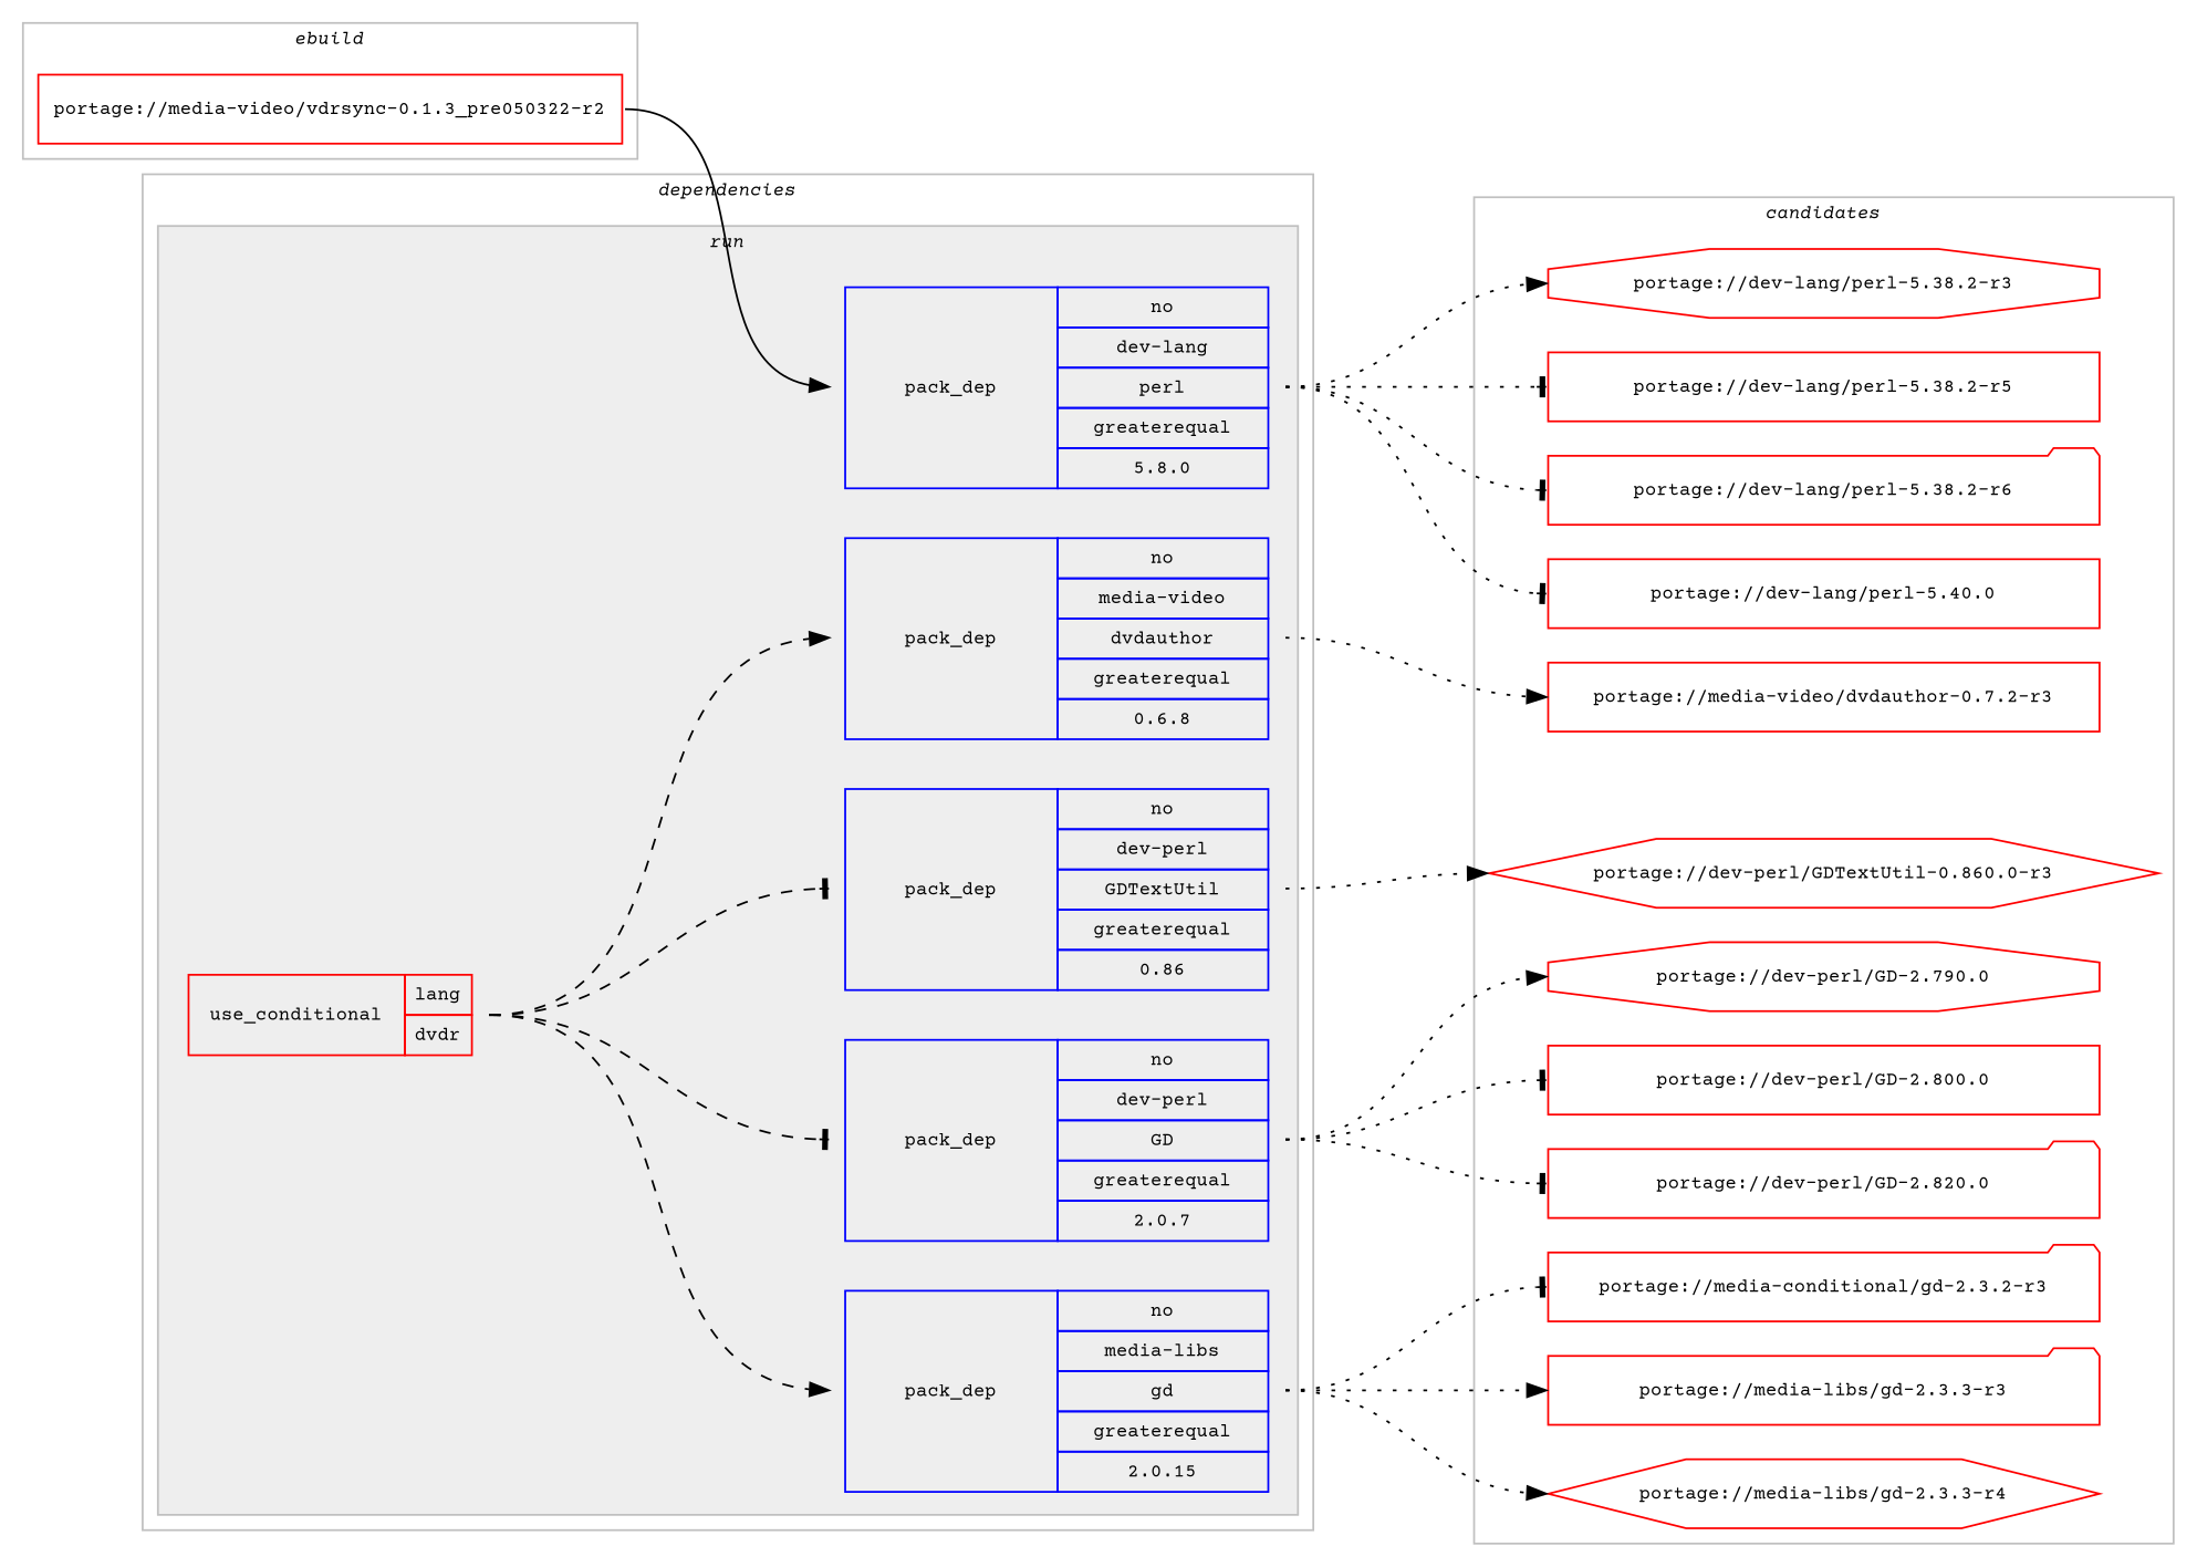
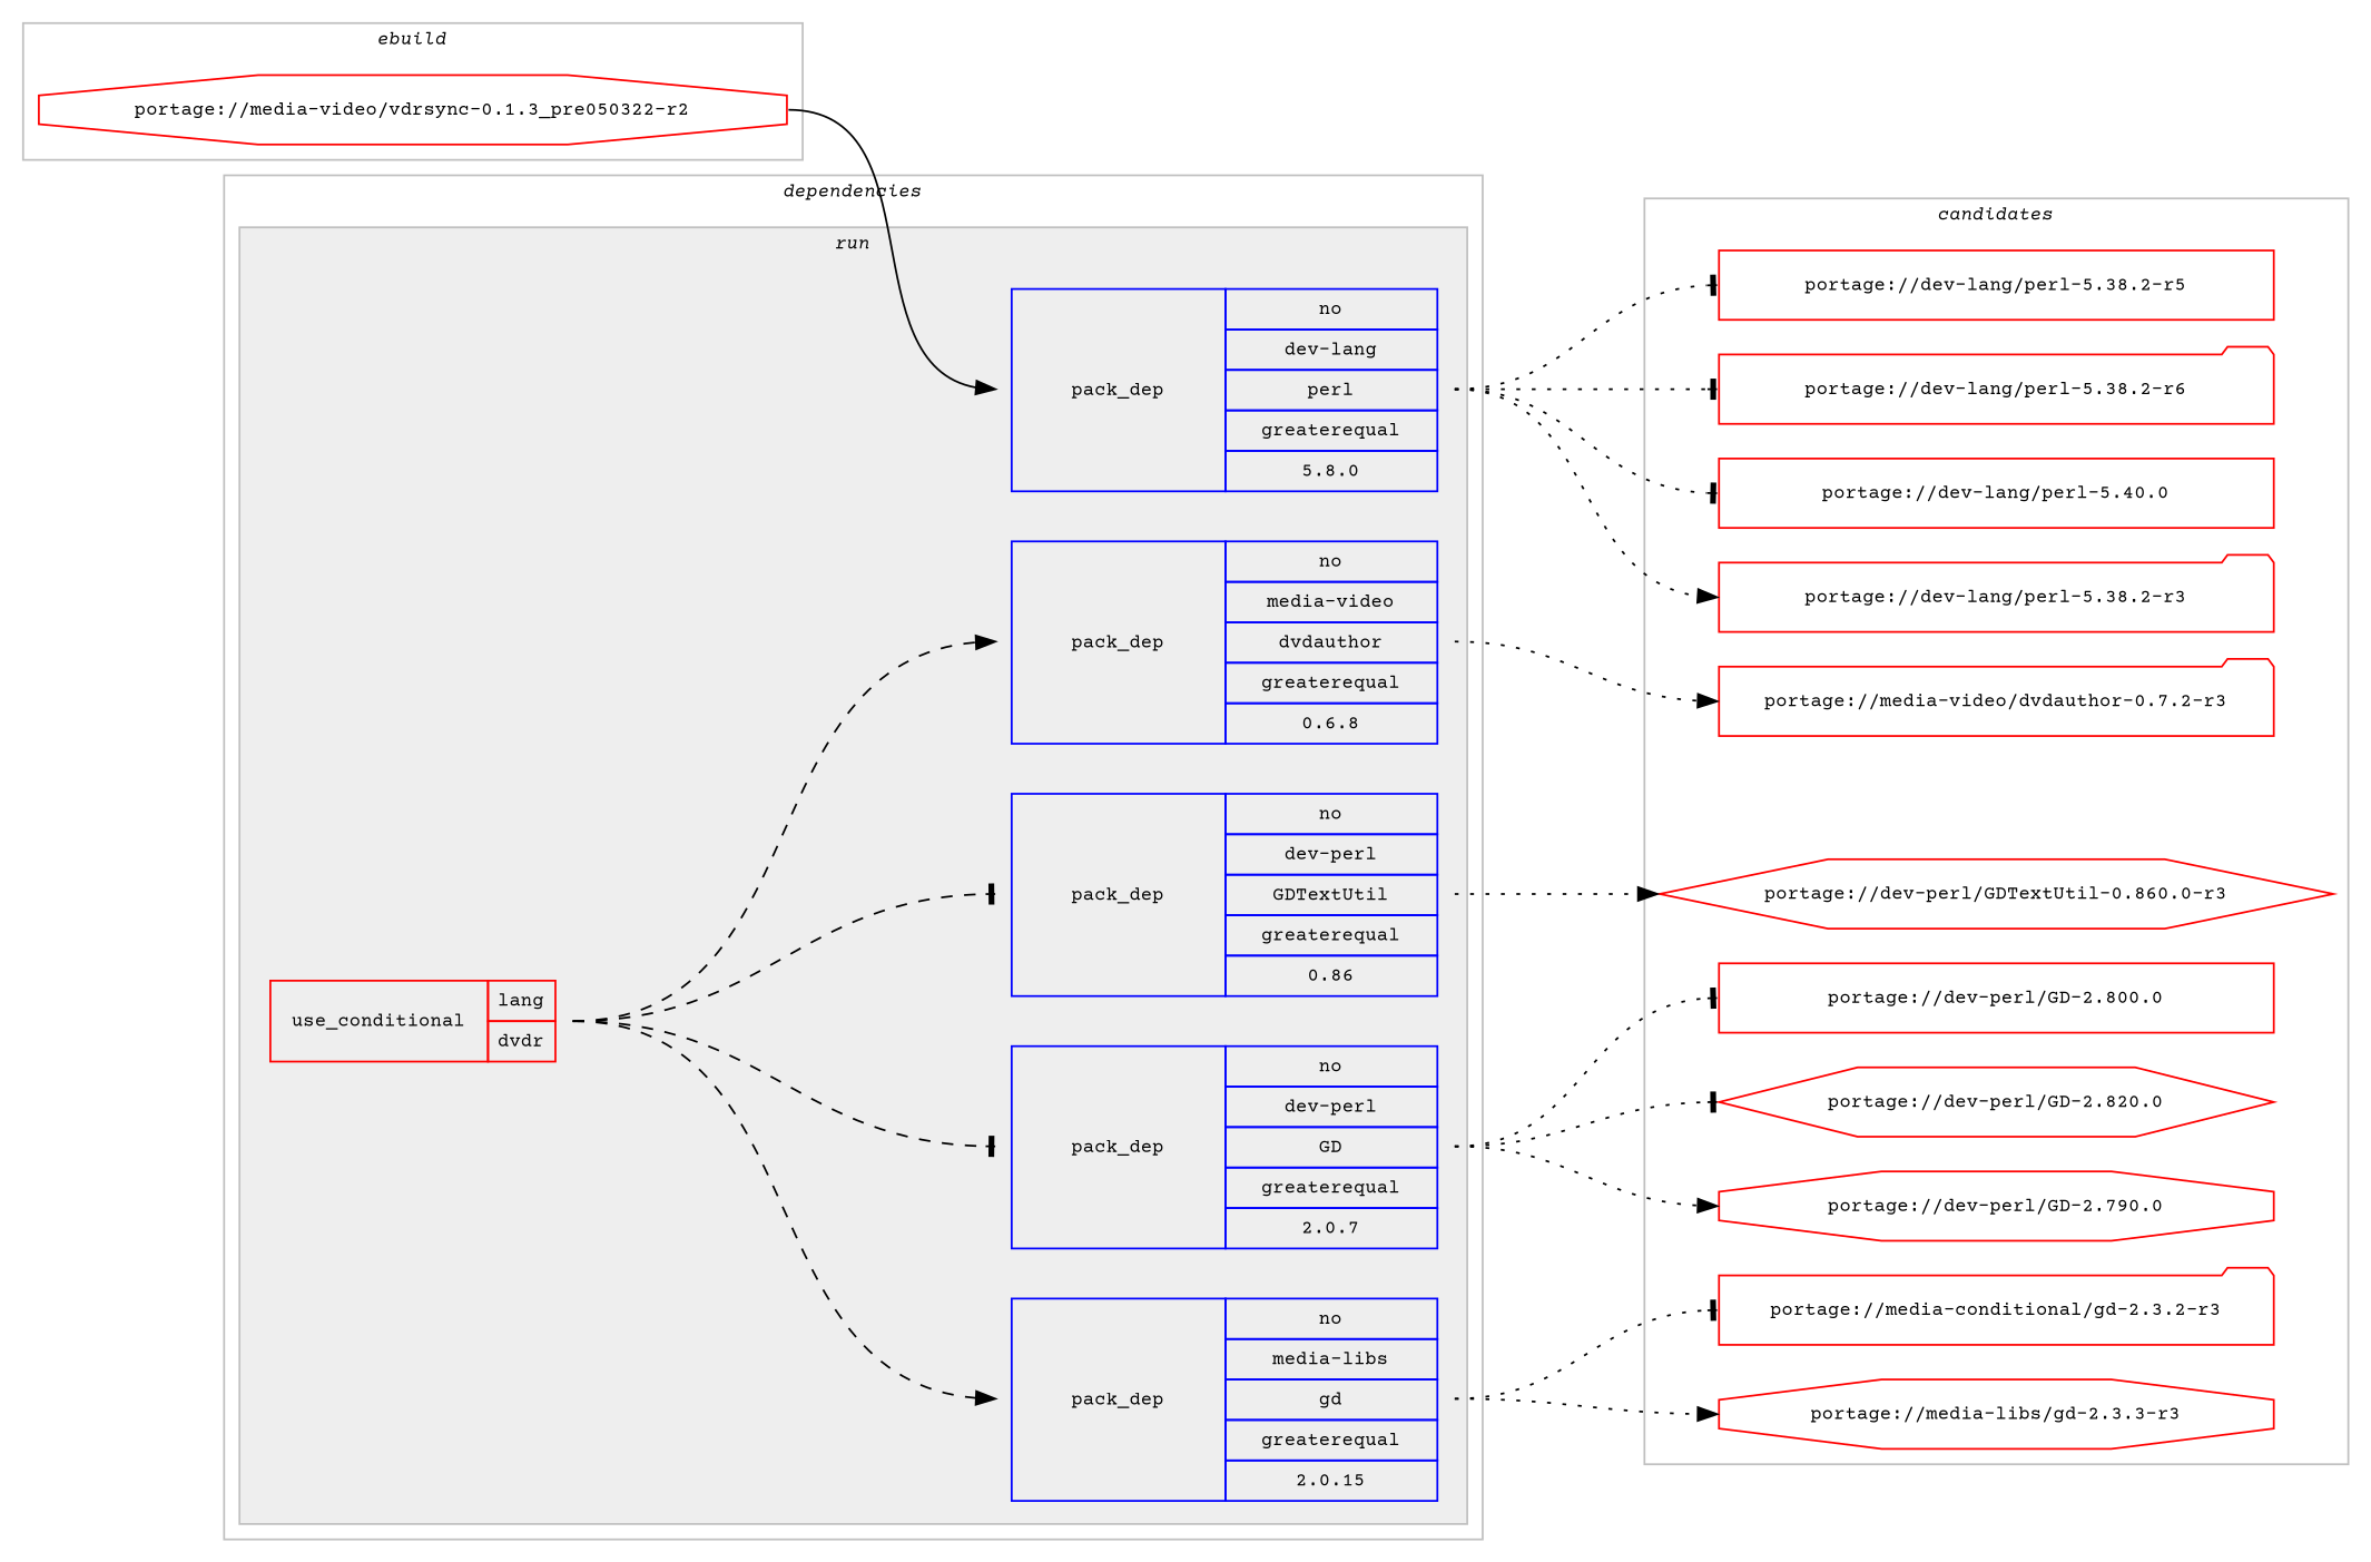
  digraph {
    compound=true
    concentrate=true
    fontname="Courier Prime"
    fontsize=10
    newrank=true
    rankdir=LR
    ranksep=1.5
    node [color=red fontname="Courier Prime" fontsize=10 shape=none]
    edge [arrowhead=normal fontname="Courier Prime" headport=w style=dotted tailport=e weight=100]
-   n1 [label="portage://media-video/vdrsync-0.1.3_pre050322-r2" shape=box width=4]
+   n1 [label="portage://media-video/vdrsync-0.1.3_pre050322-r2" shape=octagon width=4]
    n2 [color=blue label=<<TABLE BORDER="0" CELLBORDER="1" CELLSPACING="0" CELLPADDING="4" WIDTH="220"><TR><TD ROWSPAN="6" CELLPADDING="30">pack_dep</TD></TR><TR><TD WIDTH="110">no</TD></TR><TR><TD>media-libs</TD></TR><TR><TD>gd</TD></TR><TR><TD>greaterequal</TD></TR><TR><TD>2.0.15</TD></TR></TABLE>>]
    n3 [color=blue label=<<TABLE BORDER="0" CELLBORDER="1" CELLSPACING="0" CELLPADDING="4" WIDTH="220"><TR><TD ROWSPAN="6" CELLPADDING="30">pack_dep</TD></TR><TR><TD WIDTH="110">no</TD></TR><TR><TD>dev-perl</TD></TR><TR><TD>GD</TD></TR><TR><TD>greaterequal</TD></TR><TR><TD>2.0.7</TD></TR></TABLE>>]
    n4 [color=blue label=<<TABLE BORDER="0" CELLBORDER="1" CELLSPACING="0" CELLPADDING="4" WIDTH="220"><TR><TD ROWSPAN="6" CELLPADDING="30">pack_dep</TD></TR><TR><TD WIDTH="110">no</TD></TR><TR><TD>dev-perl</TD></TR><TR><TD>GDTextUtil</TD></TR><TR><TD>greaterequal</TD></TR><TR><TD>0.86</TD></TR></TABLE>>]
    n5 [color=blue label=<<TABLE BORDER="0" CELLBORDER="1" CELLSPACING="0" CELLPADDING="4" WIDTH="220"><TR><TD ROWSPAN="6" CELLPADDING="30">pack_dep</TD></TR><TR><TD WIDTH="110">no</TD></TR><TR><TD>media-video</TD></TR><TR><TD>dvdauthor</TD></TR><TR><TD>greaterequal</TD></TR><TR><TD>0.6.8</TD></TR></TABLE>>]
    n6 [label=<<TABLE BORDER="0" CELLBORDER="1" CELLSPACING="0" CELLPADDING="4"><TR><TD ROWSPAN="3" CELLPADDING="10">use_conditional</TD></TR><TR><TD>lang</TD></TR><TR><TD>dvdr</TD></TR></TABLE>>]
    n7 [color=blue label=<<TABLE BORDER="0" CELLBORDER="1" CELLSPACING="0" CELLPADDING="4" WIDTH="220"><TR><TD ROWSPAN="6" CELLPADDING="30">pack_dep</TD></TR><TR><TD WIDTH="110">no</TD></TR><TR><TD>dev-lang</TD></TR><TR><TD>perl</TD></TR><TR><TD>greaterequal</TD></TR><TR><TD>5.8.0</TD></TR></TABLE>>]
    n8 [label="portage://media-conditional/gd-2.3.2-r3" shape=folder width=4]
-   n9 [label="portage://media-libs/gd-2.3.3-r3" shape=folder width=4]
-   n10 [label="portage://media-libs/gd-2.3.3-r4" shape=hexagon width=4]
+   n9 [label="portage://media-libs/gd-2.3.3-r3" shape=octagon width=4]
    n11 [label="portage://dev-perl/GD-2.790.0" shape=octagon width=4]
    n12 [label="portage://dev-perl/GD-2.800.0" shape=box width=4]
-   n13 [label="portage://dev-perl/GD-2.820.0" shape=folder width=4]
+   n13 [label="portage://dev-perl/GD-2.820.0" shape=hexagon width=4]
    n14 [label="portage://dev-perl/GDTextUtil-0.860.0-r3" shape=hexagon width=4]
-   n15 [label="portage://media-video/dvdauthor-0.7.2-r3" shape=box width=4]
-   n16 [label="portage://dev-lang/perl-5.38.2-r3" shape=octagon width=4]
+   n15 [label="portage://media-video/dvdauthor-0.7.2-r3" shape=folder width=4]
+   n16 [label="portage://dev-lang/perl-5.38.2-r3" shape=folder width=4]
    n17 [label="portage://dev-lang/perl-5.38.2-r5" shape=box width=4]
    n18 [label="portage://dev-lang/perl-5.38.2-r6" shape=folder width=4]
    n19 [label="portage://dev-lang/perl-5.40.0" shape=box width=4]
    subgraph cluster_1 {
      color=gray
      label=<<i>ebuild</i>>
      rank=same
      n1
    }
    subgraph cluster_2 {
      color=gray
      label=<<i>dependencies</i>>
      subgraph cluster_3 {
        color=gray
        fillcolor="#eeeeee"
        label=<<i>compile</i>>
        style=filled
      }
      subgraph cluster_4 {
        color=gray
        fillcolor="#eeeeee"
        label=<<i>compile and run</i>>
        style=filled
      }
      subgraph cluster_5 {
        color=gray
        fillcolor="#eeeeee"
        label=<<i>run</i>>
        style=filled
        subgraph sub_6 {
          color=gray
          fillcolor="#eeeeee"
          label=<<i>run</i>>
          style=filled
          n6
          subgraph sub_7 {
            color=gray
            fillcolor="#eeeeee"
            label=<<i>run</i>>
            style=filled
            n2
          }
          subgraph sub_8 {
            color=gray
            fillcolor="#eeeeee"
            label=<<i>run</i>>
            style=filled
            n3
          }
          subgraph sub_9 {
            color=gray
            fillcolor="#eeeeee"
            label=<<i>run</i>>
            style=filled
            n4
          }
          subgraph sub_10 {
            color=gray
            fillcolor="#eeeeee"
            label=<<i>run</i>>
            style=filled
            n5
          }
        }
        subgraph sub_11 {
          color=gray
          fillcolor="#eeeeee"
          label=<<i>run</i>>
          style=filled
          n7
        }
      }
    }
    subgraph cluster_12 {
      color=gray
      label=<<i>candidates</i>>
      rank=same
      subgraph sub_13 {
        color=black
        label=<<i>candidates</i>>
        nodesep=1
        rank=same
        n8
        n9
-       n10
      }
      subgraph sub_14 {
        color=black
        label=<<i>candidates</i>>
        nodesep=1
        rank=same
        n11
        n12
        n13
      }
      subgraph sub_15 {
        color=black
        label=<<i>candidates</i>>
        nodesep=1
        rank=same
        n14
      }
      subgraph sub_16 {
        color=black
        label=<<i>candidates</i>>
        nodesep=1
        rank=same
        n15
      }
      subgraph sub_17 {
        color=black
        label=<<i>candidates</i>>
        nodesep=1
        rank=same
        n16
        n17
        n18
        n19
      }
    }
    n1 -> n7 [style=solid weight=20]
    n2 -> n8 [arrowhead=tee]
    n2 -> n9
-   n2 -> n10
    n3 -> n11
    n3 -> n12 [arrowhead=tee]
    n3 -> n13 [arrowhead=tee]
    n4 -> n14
    n5 -> n15
    n6 -> n2 [style=dashed weight=20]
    n6 -> n3 [arrowhead=tee style=dashed weight=20]
    n6 -> n4 [arrowhead=tee style=dashed weight=20]
    n6 -> n5 [style=dashed weight=20]
    n7 -> n16
    n7 -> n17 [arrowhead=tee]
    n7 -> n18 [arrowhead=tee]
    n7 -> n19 [arrowhead=tee]
  }
